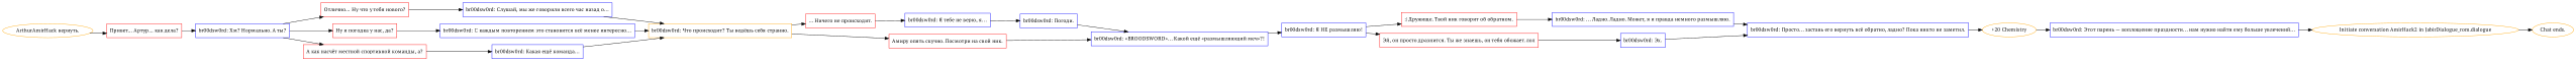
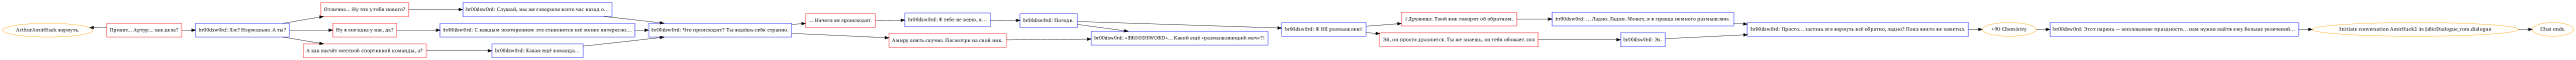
  digraph {
    fontname="PT Serif"
    rankdir=LR
    node [color=blue fontname="PT Serif" shape=box]
    edge [fontname="PT Serif"]
    n1 [color=orange label="ArthurAmirHack вернуть." shape=""]
    n2 [color=red label="Привет… Артур… как дела?"]
    n3 [label="br00dsw0rd: Хм? Нормально. А ты?"]
    n4 [color=red label="Отлично… Ну что у тебя нового?"]
    n5 [color=red label="Ну и погодка у нас, да?"]
    n6 [color=red label="А как насчёт местной спортивной команды, а?"]
    n7 [label="br00dsw0rd: Слушай, мы же говорили всего час назад о..."]
    n8 [label="br00dsw0rd: С каждым повторением это становится всё менее интересно..."]
    n9 [label="br00dsw0rd: Какая ещё команда..."]
-   n10 [color=orange label="br00dsw0rd: Что происходит? Ты ведёшь себя странно."]
+   n10 [label="br00dsw0rd: Что происходит? Ты ведёшь себя странно."]
    n11 [color=red label="... Ничего не происходит."]
    n12 [color=red label="Амиру опять скучно. Посмотри на свой ник."]
    n13 [label="br00dsw0rd: Я тебе не верю, я..."]
    n14 [label="br00dsw0rd: «BROODSWORD»... Какой ещё «размышляющий меч»?!"]
    n15 [label="br00dsw0rd: Погоди."]
    n16 [label="br00dsw0rd: Я НЕ размышляю!"]
    n17 [color=red label=":| Дружище. Твой ник говорит об обратном."]
    n18 [color=red label="Эй, он просто дразнится. Ты же знаешь, он тебя обожает. лол"]
    n19 [label="br00dsw0rd: ... Ладно. Ладно. Может, я и правда немного размышляю."]
    n20 [label="br00dsw0rd: Эх."]
    n21 [label="br00dsw0rd: Просто... заставь его вернуть всё обратно, ладно? Пока никто не заметил."]
-   n22 [color=orange label="+20 Chemistry" shape=""]
+   n22 [color=orange label="+90 Chemistry" shape=""]
    n23 [label="br00dsw0rd: Этот парень — воплощение праздности... нам нужно найти ему больше увлечений..."]
    n24 [color=orange label="Initiate conversation AmirHack2 in JabirDialogue_rom.dialogue" shape=""]
    "Chat ends." [color=orange shape=""]
-   n1 -> n2
+   n2 -> n1
    n2 -> n3
    n3 -> n4
    n3 -> n5
    n3 -> n6
    n4 -> n7
    n5 -> n8
    n6 -> n9
    n7 -> n10
    n8 -> n10
    n9 -> n10
    n10 -> n11
    n10 -> n12
    n11 -> n13
    n12 -> n14
    n13 -> n15
-   n14 -> n16
+   n15 -> n16
    n15 -> n14
    n16 -> n17
    n16 -> n18
    n17 -> n19
    n18 -> n20
    n19 -> n21
    n20 -> n21
    n21 -> n22
    n22 -> n23
    n23 -> n24
    n24 -> "Chat ends."
  }
